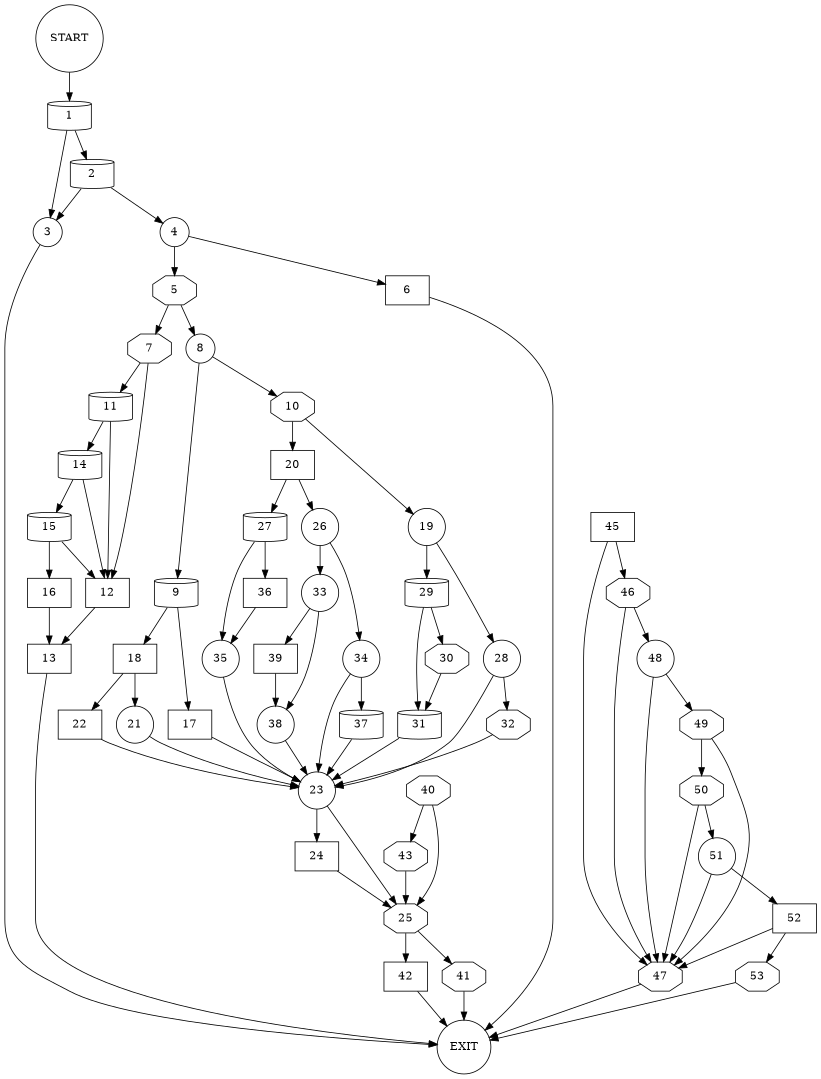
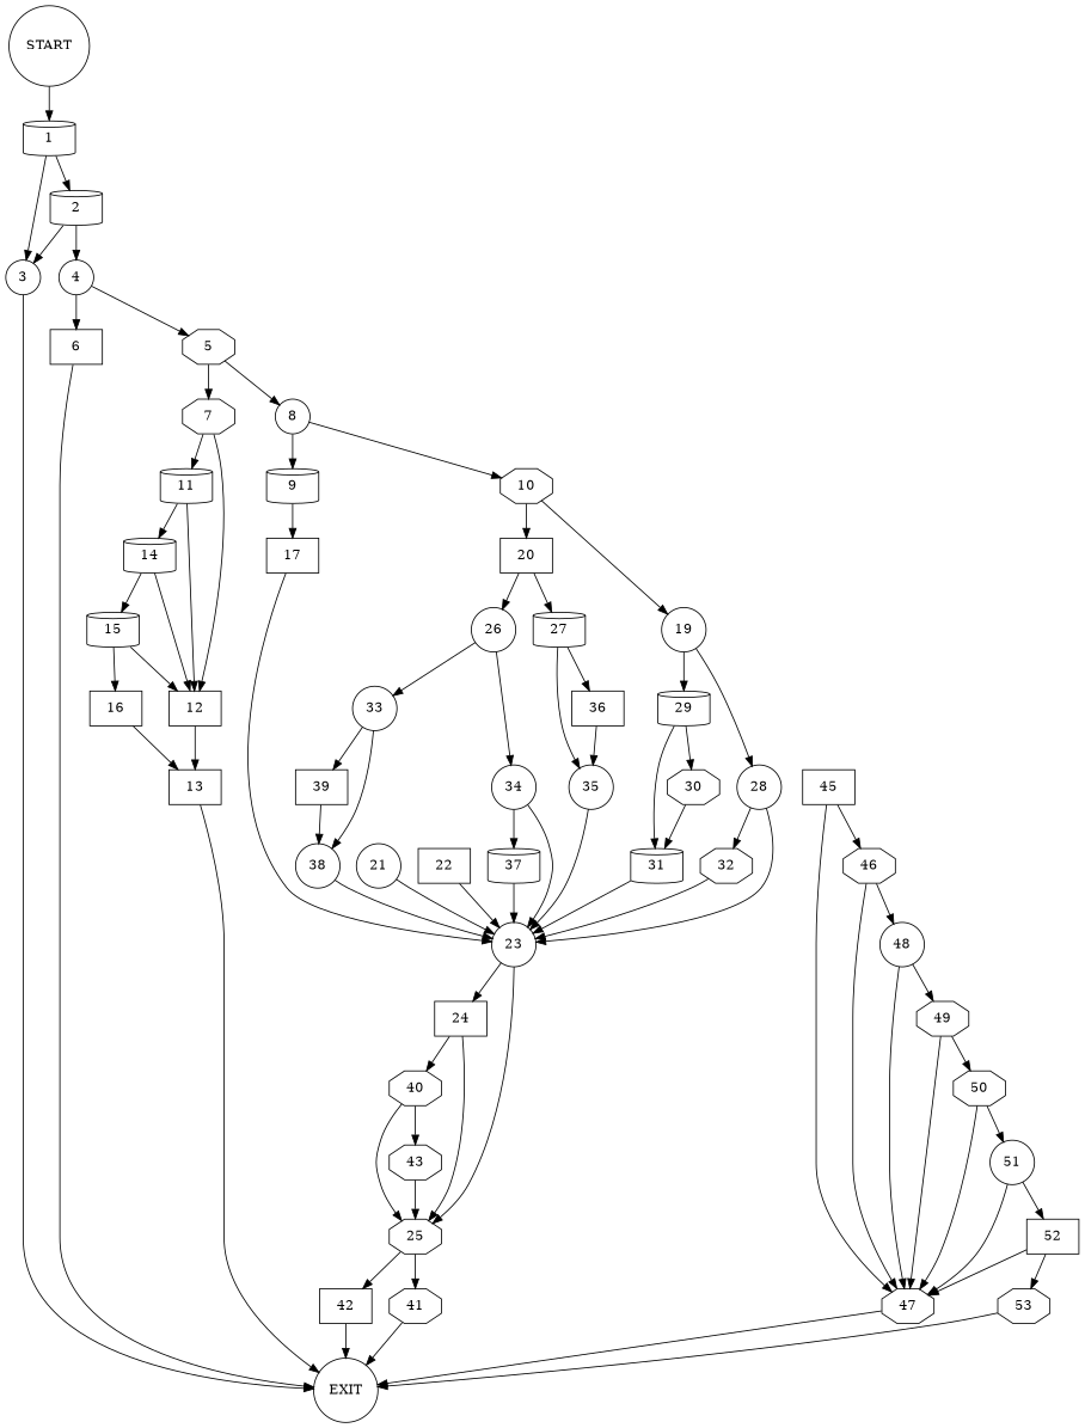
  digraph {
    node [shape=circle]
    n1 [label=START]
    1 [shape=cylinder]
    2 [shape=cylinder]
    3
    n5 [label=EXIT]
    4
    5 [shape=octagon]
    6 [shape=box]
    7 [shape=octagon]
    8
    11 [shape=cylinder]
    12 [shape=box]
    9 [shape=cylinder]
    10 [shape=octagon]
    14 [shape=cylinder]
    13 [shape=box]
    17 [shape=box]
-   18 [shape=box]
    19
    20 [shape=box]
    23
    21
    22 [shape=box]
    28
    29 [shape=cylinder]
    26
    27 [shape=cylinder]
    15 [shape=cylinder]
    16 [shape=box]
    24 [shape=box]
    25 [shape=octagon]
    32 [shape=octagon]
    30 [shape=octagon]
    31 [shape=cylinder]
    33
    34
    35
    36 [shape=box]
    40 [shape=octagon]
    41 [shape=octagon]
    42 [shape=box]
    43 [shape=octagon]
    38
    39 [shape=box]
    37 [shape=cylinder]
    45 [shape=box]
    46 [shape=octagon]
    47 [shape=octagon]
    48
    49 [shape=octagon]
    50 [shape=octagon]
    51
    52 [shape=box]
    53 [shape=octagon]
    n1 -> 1
    1 -> 2
    1 -> 3
    2 -> 3
    2 -> 4
    3 -> n5
    4 -> 5
    4 -> 6
    5 -> 7
    5 -> 8
    6 -> n5
    7 -> 11
    7 -> 12
    8 -> 9
    8 -> 10
    11 -> 12
    11 -> 14
    12 -> 13
    9 -> 17
-   9 -> 18
    10 -> 19
    10 -> 20
    14 -> 12
    14 -> 15
    13 -> n5
    17 -> 23
-   18 -> 21
-   18 -> 22
    19 -> 28
    19 -> 29
    20 -> 26
    20 -> 27
    23 -> 24
    23 -> 25
    21 -> 23
    22 -> 23
    28 -> 23
    28 -> 32
    29 -> 30
    29 -> 31
    26 -> 33
    26 -> 34
    27 -> 35
    27 -> 36
    15 -> 12
    15 -> 16
    16 -> 13
    24 -> 25
+   24 -> 40
    25 -> 41
    25 -> 42
    32 -> 23
    30 -> 31
    31 -> 23
    33 -> 38
    33 -> 39
    34 -> 23
    34 -> 37
    35 -> 23
    36 -> 35
    40 -> 25
    40 -> 43
    41 -> n5
    42 -> n5
    43 -> 25
    38 -> 23
    39 -> 38
    37 -> 23
    45 -> 46
    45 -> 47
    46 -> 47
    46 -> 48
    47 -> n5
    48 -> 47
    48 -> 49
    49 -> 47
    49 -> 50
    50 -> 47
    50 -> 51
    51 -> 47
    51 -> 52
    52 -> 47
    52 -> 53
    53 -> n5
  }
